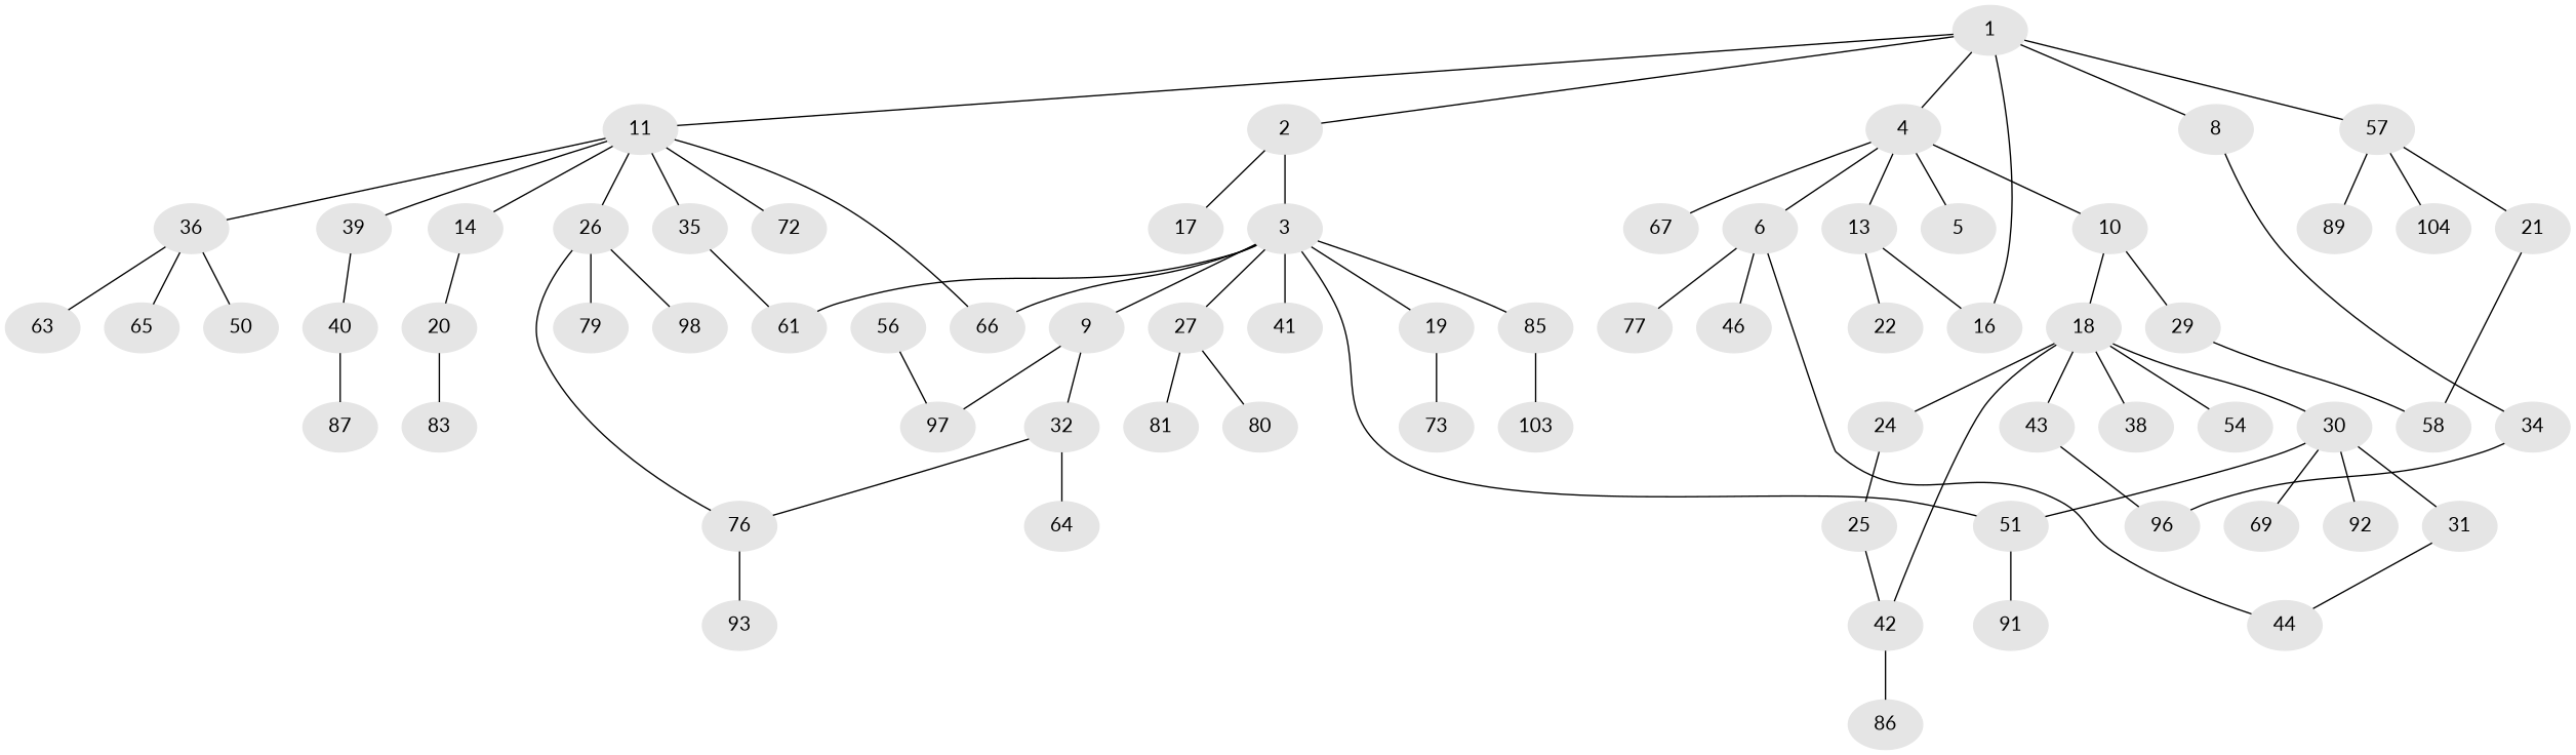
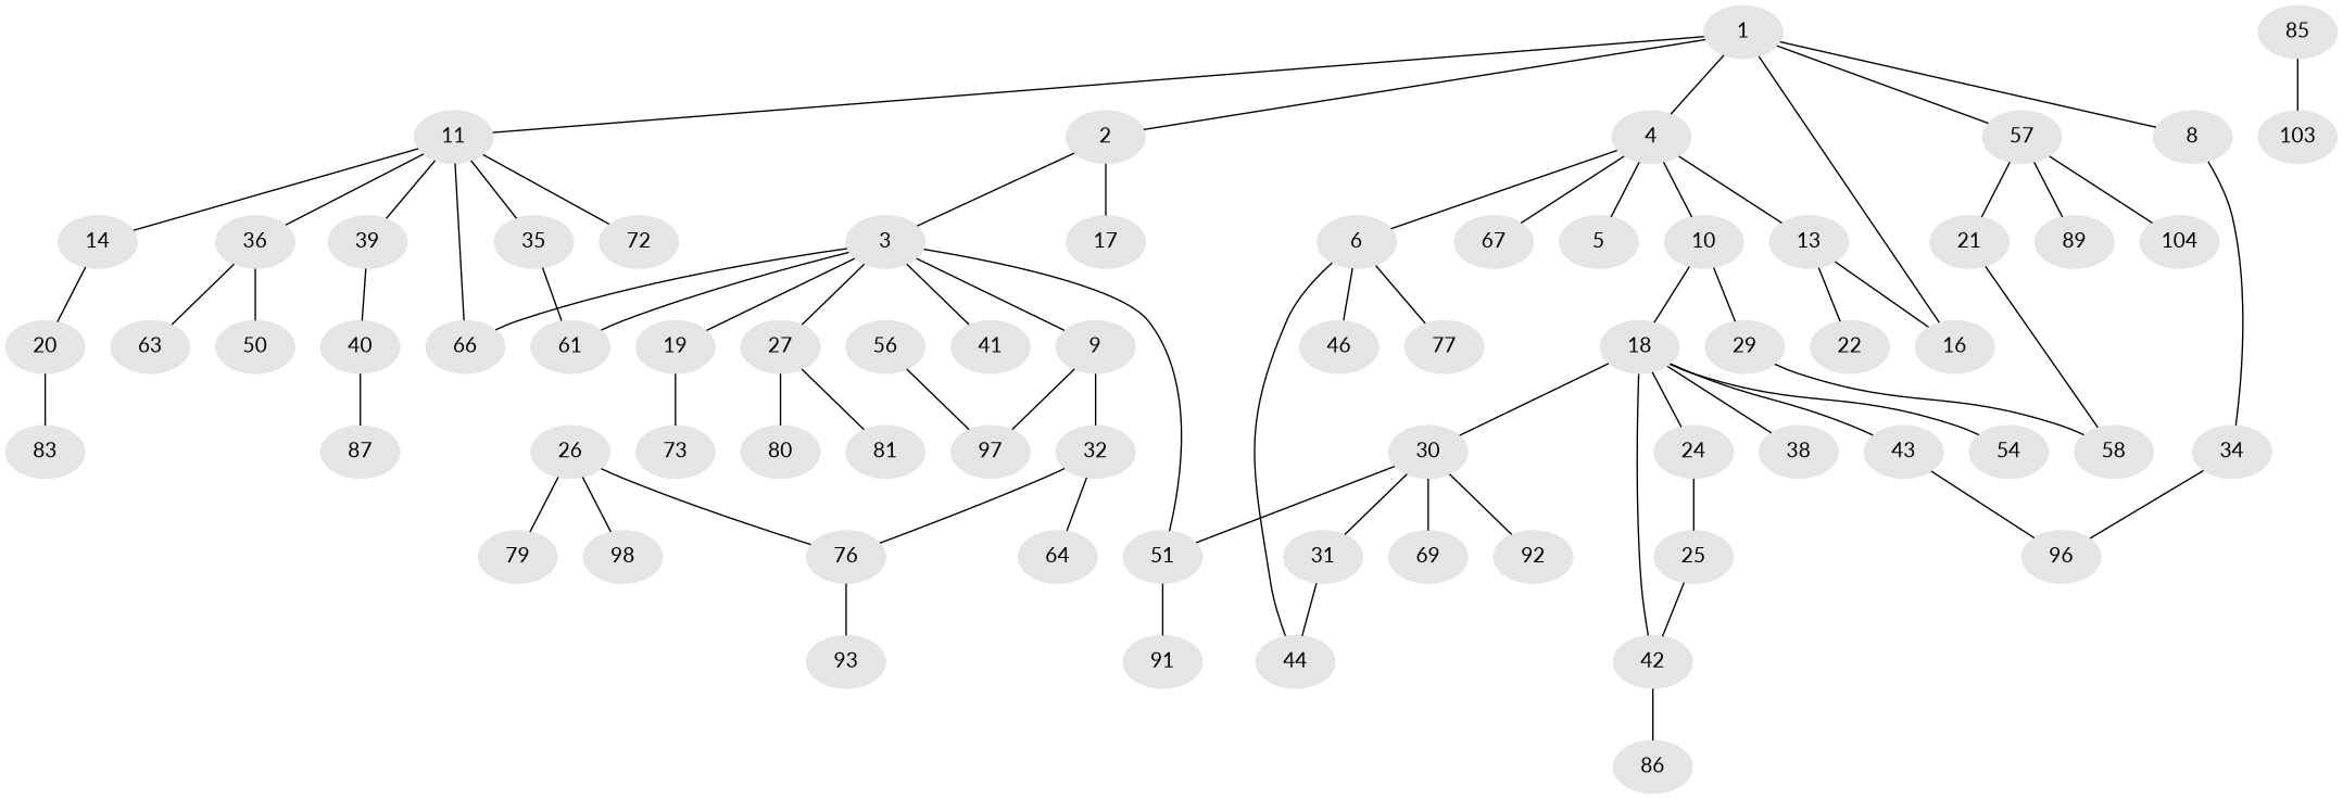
  graph {
    fontname=Lato
    node [color=gray90 fontname=Lato style=filled]
    edge [fontname=Lato]
    1 [super="+48"]
    2
    4 [super="+55"]
    8
    11 [super="+37"]
    16 [super="+45"]
    57 [super="+82"]
    3 [super="+7"]
    17
    5 [super="+28"]
    6 [super="+12"]
    10
    13 [super="+70"]
    67
    34 [super="+60"]
    66 [super="+84"]
    14
    26
    35
    36 [super="+53"]
    39
    72
    21
    89
    104
    9 [super="+15"]
    19
    27
    41
    51 [super="+62"]
    61
    85
    32 [super="+49"]
    97
    73 [super="+75"]
    80 [super="+94"]
    81 [super="+101"]
    91
    103
    44 [super="+100"]
    46 [super="+47"]
    77
    18 [super="+68"]
    29 [super="+99"]
    22
    58 [super="+90"]
    96
    76
    64
    42 [super="+59"]
    24
    30 [super="+78"]
    38
    43 [super="+88"]
    54
    20 [super="+23"]
    79 [super="+95"]
    98
    50
    63
-   65
    40
    83
    86
    25 [super="+33"]
    31
    69
    92
    93 [super="+102"]
    87
    56 [super="+71"]
    1 -- 2
    1 -- 4
    1 -- 8
    1 -- 11
    1 -- 16
    1 -- 57
    2 -- 3
    2 -- 17
    4 -- 5
    4 -- 6
    4 -- 10
    4 -- 13
    4 -- 67
    8 -- 34
    11 -- 66
    11 -- 14
-   11 -- 26
    11 -- 35
    11 -- 36
    11 -- 39
    11 -- 72
    57 -- 21
    57 -- 89
    57 -- 104
    3 -- 66
    3 -- 9
    3 -- 19
    3 -- 27
    3 -- 41
    3 -- 51
    3 -- 61
-   3 -- 85
    6 -- 44
    6 -- 46
    6 -- 77
    10 -- 18
    10 -- 29
    13 -- 16
    13 -- 22
    34 -- 96
    14 -- 20
    26 -- 76
    26 -- 79
    26 -- 98
    35 -- 61
    36 -- 50
    36 -- 63
-   36 -- 65
    39 -- 40
    21 -- 58
    9 -- 32
    9 -- 97
    19 -- 73
    27 -- 80
    27 -- 81
    51 -- 91
    85 -- 103
    32 -- 76
    32 -- 64
    18 -- 42
    18 -- 24
    18 -- 30
    18 -- 38
    18 -- 43
    18 -- 54
    29 -- 58
    76 -- 93
    42 -- 86
    24 -- 25
    30 -- 51
    30 -- 31
    30 -- 69
    30 -- 92
    43 -- 96
    20 -- 83
    40 -- 87
    25 -- 42
    31 -- 44
    56 -- 97
  }
